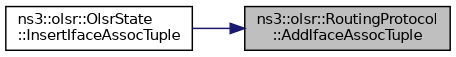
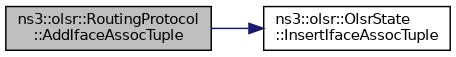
  digraph {
    rankdir=LR
    node [color=black fontname=Helvetica fontsize=10 shape=record style=filled]
    n1 [fillcolor=grey75 fontcolor=black height=0.2 label="ns3::olsr::RoutingProtocol\l::AddIfaceAssocTuple" width=0.4]
    n2 [fillcolor=white height=0.2 label="ns3::olsr::OlsrState\l::InsertIfaceAssocTuple" width=0.4]
-   n2 -> n1 [color=midnightblue fontname=Helvetica fontsize=10 labelfontname=Helvetica labelfontsize=10 style=solid]
+   n1 -> n2 [color=midnightblue fontname=Helvetica fontsize=10 labelfontname=Helvetica labelfontsize=10 style=solid]
  }
